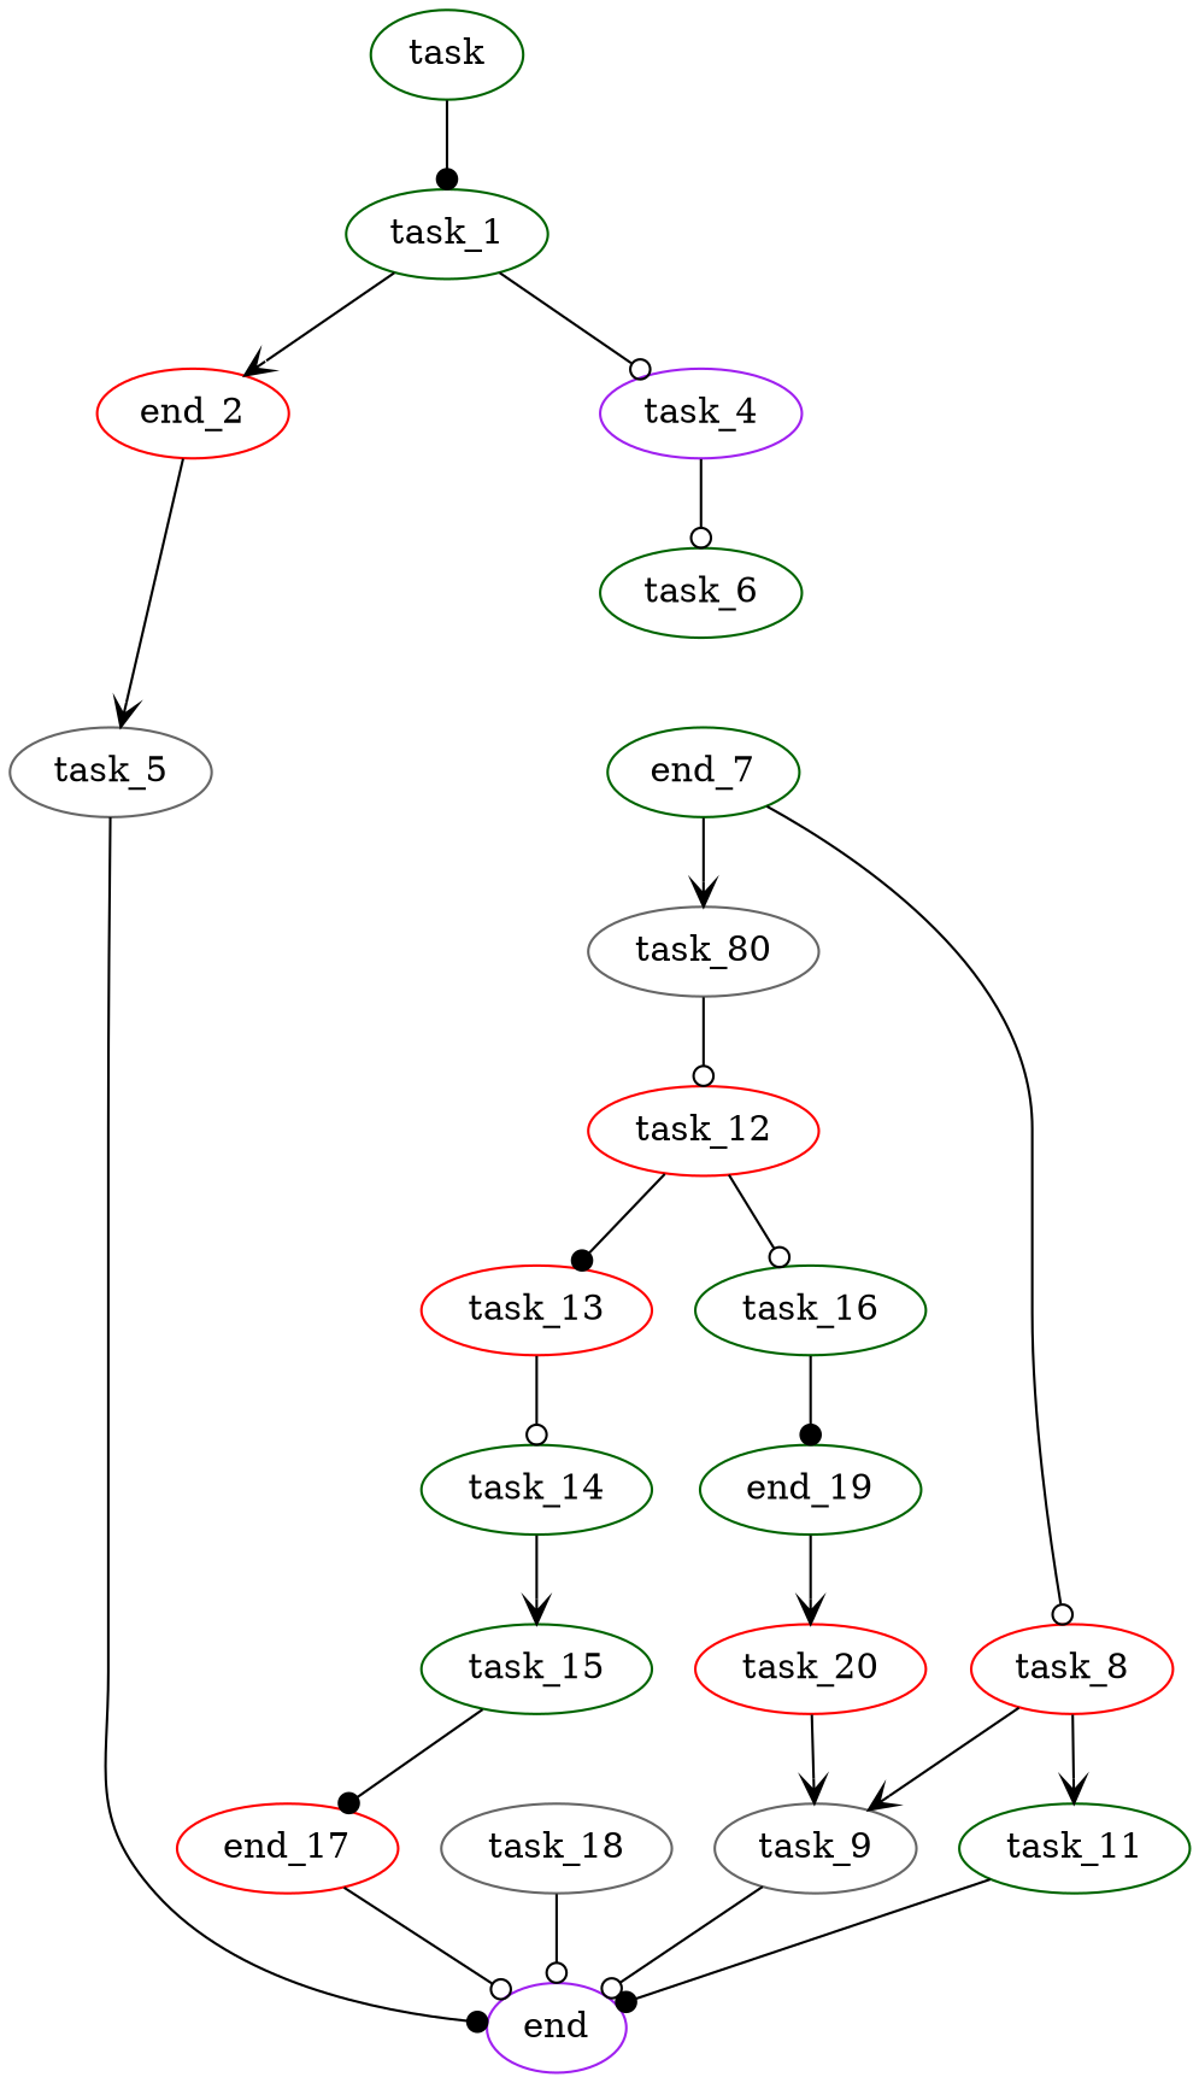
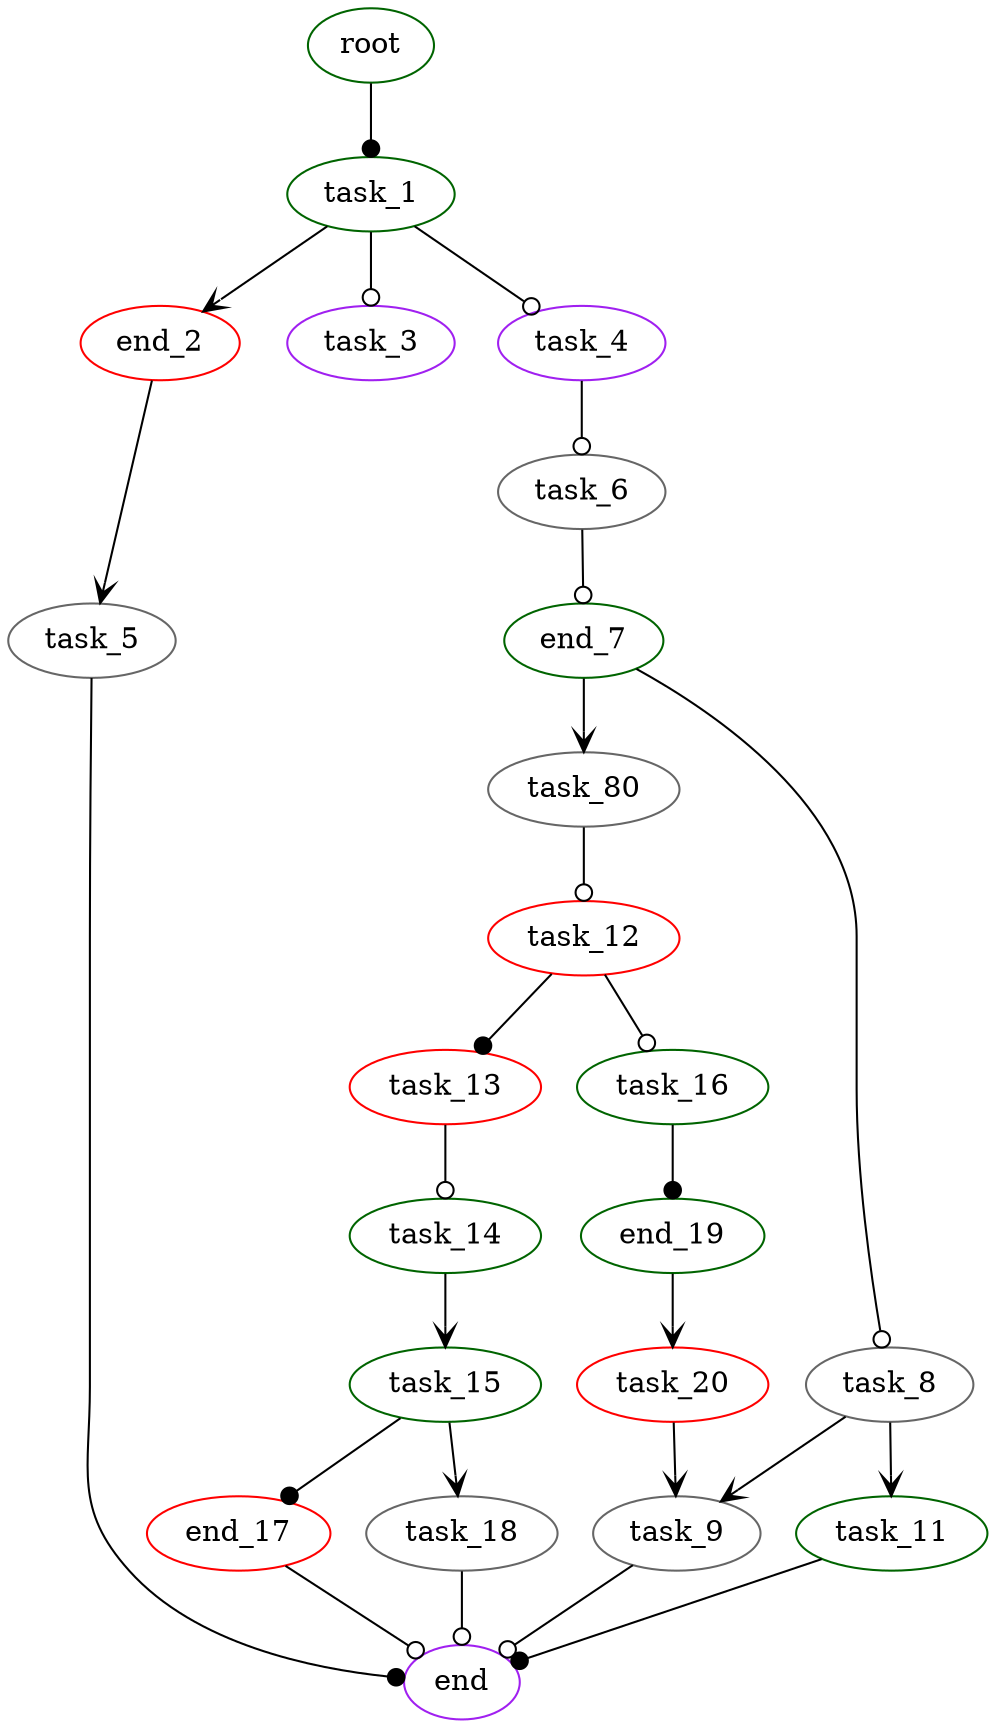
  digraph {
    node [color=darkgreen]
    edge [arrowhead=odot]
-   root [label=task]
+   root
    task_1
    n3 [color=red label=end_2]
+   task_3 [color=purple]
    task_4 [color=purple]
    task_5 [color=gray40]
-   task_6
+   task_6 [color=gray40]
    end [color=purple]
    n9 [label=end_7]
-   task_8 [color=red]
+   task_8 [color=gray40]
    n11 [color=gray40 label=task_80]
    task_9 [color=gray40]
    task_11
    task_12 [color=red]
    task_13 [color=red]
    task_16
    task_14
    task_15
    n19 [color=red label=end_17]
    task_18 [color=gray40]
    n21 [label=end_19]
    task_20 [color=red]
    root -> task_1 [arrowhead=dot]
    task_1 -> n3 [arrowhead=vee]
+   task_1 -> task_3
    task_1 -> task_4
    n3 -> task_5 [arrowhead=vee]
    task_4 -> task_6
    task_5 -> end [arrowhead=dot]
+   task_6 -> n9
    n9 -> task_8
    n9 -> n11 [arrowhead=vee]
    task_8 -> task_9 [arrowhead=vee]
    task_8 -> task_11 [arrowhead=vee]
    n11 -> task_12
    task_9 -> end
    task_11 -> end [arrowhead=dot]
    task_12 -> task_13 [arrowhead=dot]
    task_12 -> task_16
    task_13 -> task_14
    task_16 -> n21 [arrowhead=dot]
    task_14 -> task_15 [arrowhead=vee]
    task_15 -> n19 [arrowhead=dot]
+   task_15 -> task_18 [arrowhead=vee]
    n19 -> end
    task_18 -> end
    n21 -> task_20 [arrowhead=vee]
    task_20 -> task_9 [arrowhead=vee]
  }
